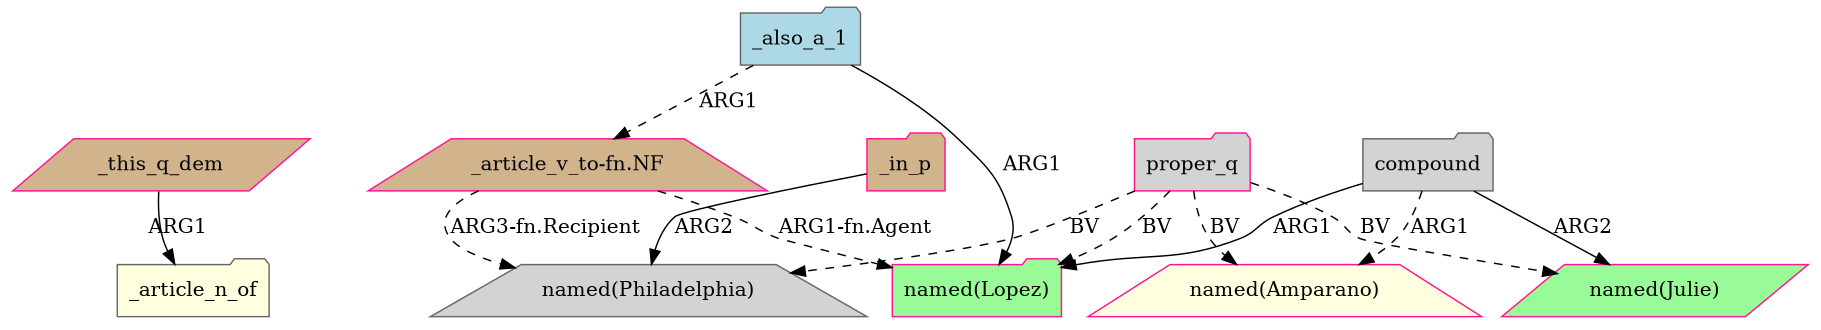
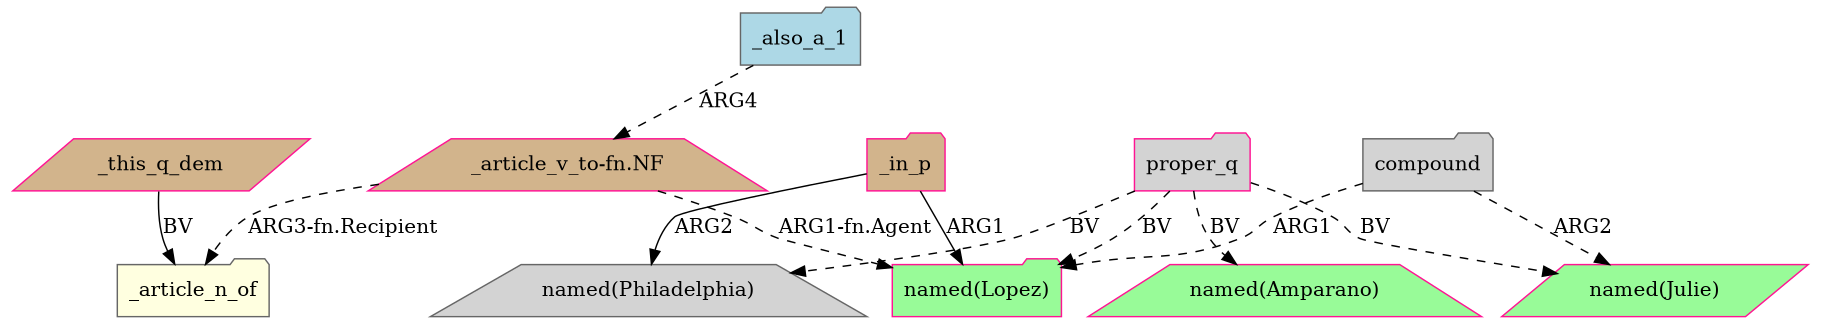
  digraph {
    node [color=deeppink fillcolor=tan shape=folder style=filled]
    edge [style=dashed]
    _also_a_1 [color=gray40 fillcolor=lightblue]
    n2 [label="_article_v_to-fn.NF" shape=trapezium]
    _article_n_of [color=gray40 fillcolor=lightyellow]
    "named(Lopez)" [fillcolor=palegreen]
    proper_q [fillcolor=lightgrey]
    "named(Philadelphia)" [color=gray40 fillcolor=lightgrey shape=trapezium]
    "named(Julie)" [fillcolor=palegreen shape=parallelogram]
-   "named(Amparano)" [fillcolor=lightyellow shape=trapezium]
+   "named(Amparano)" [fillcolor=palegreen shape=trapezium]
    _this_q_dem [shape=parallelogram]
    _in_p
    compound [color=gray40 fillcolor=lightgrey]
-   _also_a_1 -> n2 [label=ARG1]
-   n2 -> "named(Philadelphia)" [label="ARG3-fn.Recipient"]
+   _also_a_1 -> n2 [label=ARG4]
+   n2 -> _article_n_of [label="ARG3-fn.Recipient"]
    n2 -> "named(Lopez)" [label="ARG1-fn.Agent"]
    proper_q -> "named(Lopez)" [label=BV]
    proper_q -> "named(Philadelphia)" [label=BV]
    proper_q -> "named(Julie)" [label=BV]
    proper_q -> "named(Amparano)" [label=BV]
-   _this_q_dem -> _article_n_of [label=ARG1 style=solid]
-   _also_a_1 -> "named(Lopez)" [label=ARG1 style=solid]
+   _this_q_dem -> _article_n_of [label=BV style=solid]
+   _in_p -> "named(Lopez)" [label=ARG1 style=solid]
    _in_p -> "named(Philadelphia)" [label=ARG2 style=solid]
-   compound -> "named(Lopez)" [label=ARG1 style=solid]
-   compound -> "named(Julie)" [label=ARG2 style=solid]
-   compound -> "named(Amparano)" [label=ARG1]
+   compound -> "named(Lopez)" [label=ARG1]
+   compound -> "named(Julie)" [label=ARG2]
  }
